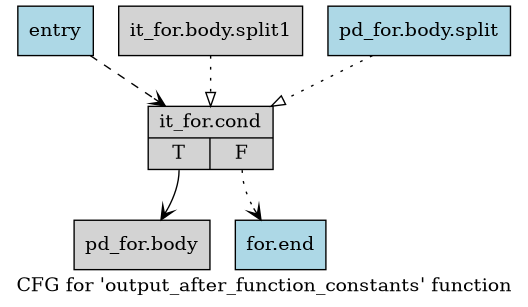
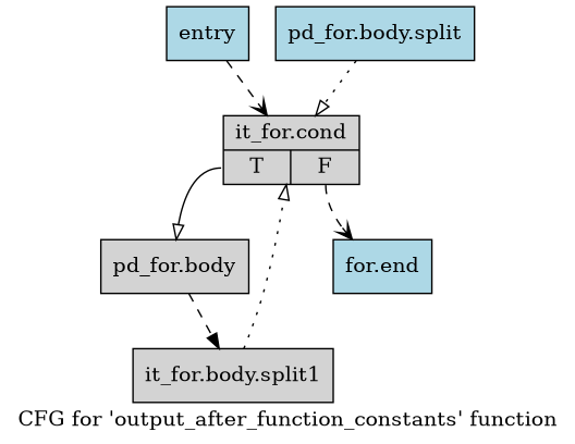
  digraph {
    label="CFG for 'output_after_function_constants' function"
    node [fillcolor=lightblue shape=record style=filled]
    edge [arrowhead=onormal style=dotted]
    n1 [label="{entry}"]
    n2 [fillcolor=lightgrey label="{it_for.cond|{<s0>T|<s1>F}}"]
    n3 [fillcolor=lightgrey label="{pd_for.body}"]
    n4 [label="{for.end}"]
    n5 [fillcolor=lightgrey label="{it_for.body.split1}"]
    n6 [label="{pd_for.body.split}"]
    n1 -> n2 [arrowhead=vee style=dashed]
-   n2 -> n3 [arrowhead=vee style=solid tailport=s0]
-   n2 -> n4 [arrowhead=vee tailport=s1]
+   n2 -> n3 [style=solid tailport=s0]
+   n2 -> n4 [arrowhead=vee style=dashed tailport=s1]
+   n3 -> n5 [arrowhead=normal style=dashed]
    n5 -> n2
    n6 -> n2
  }
